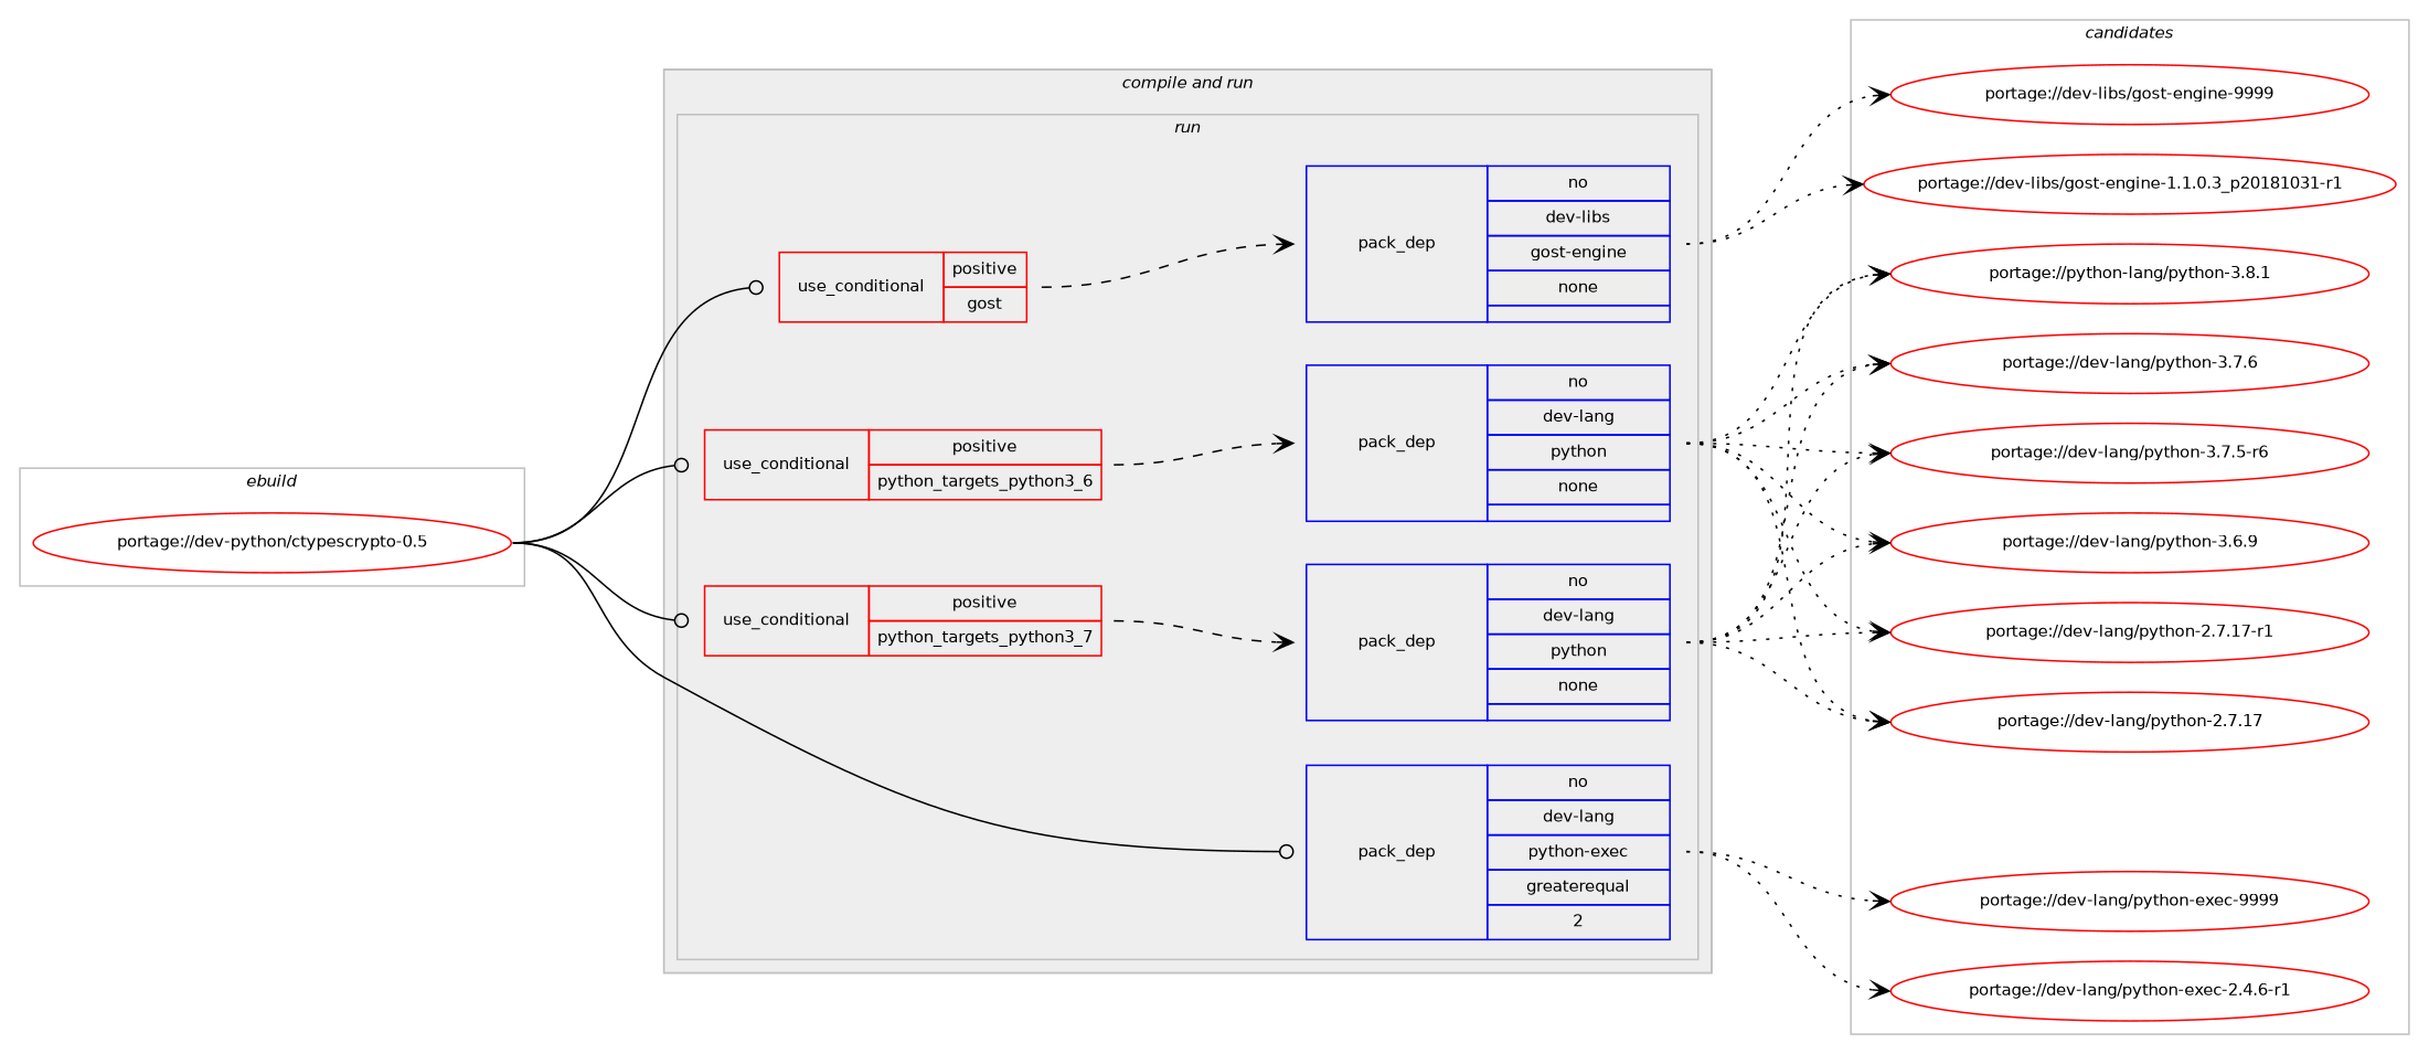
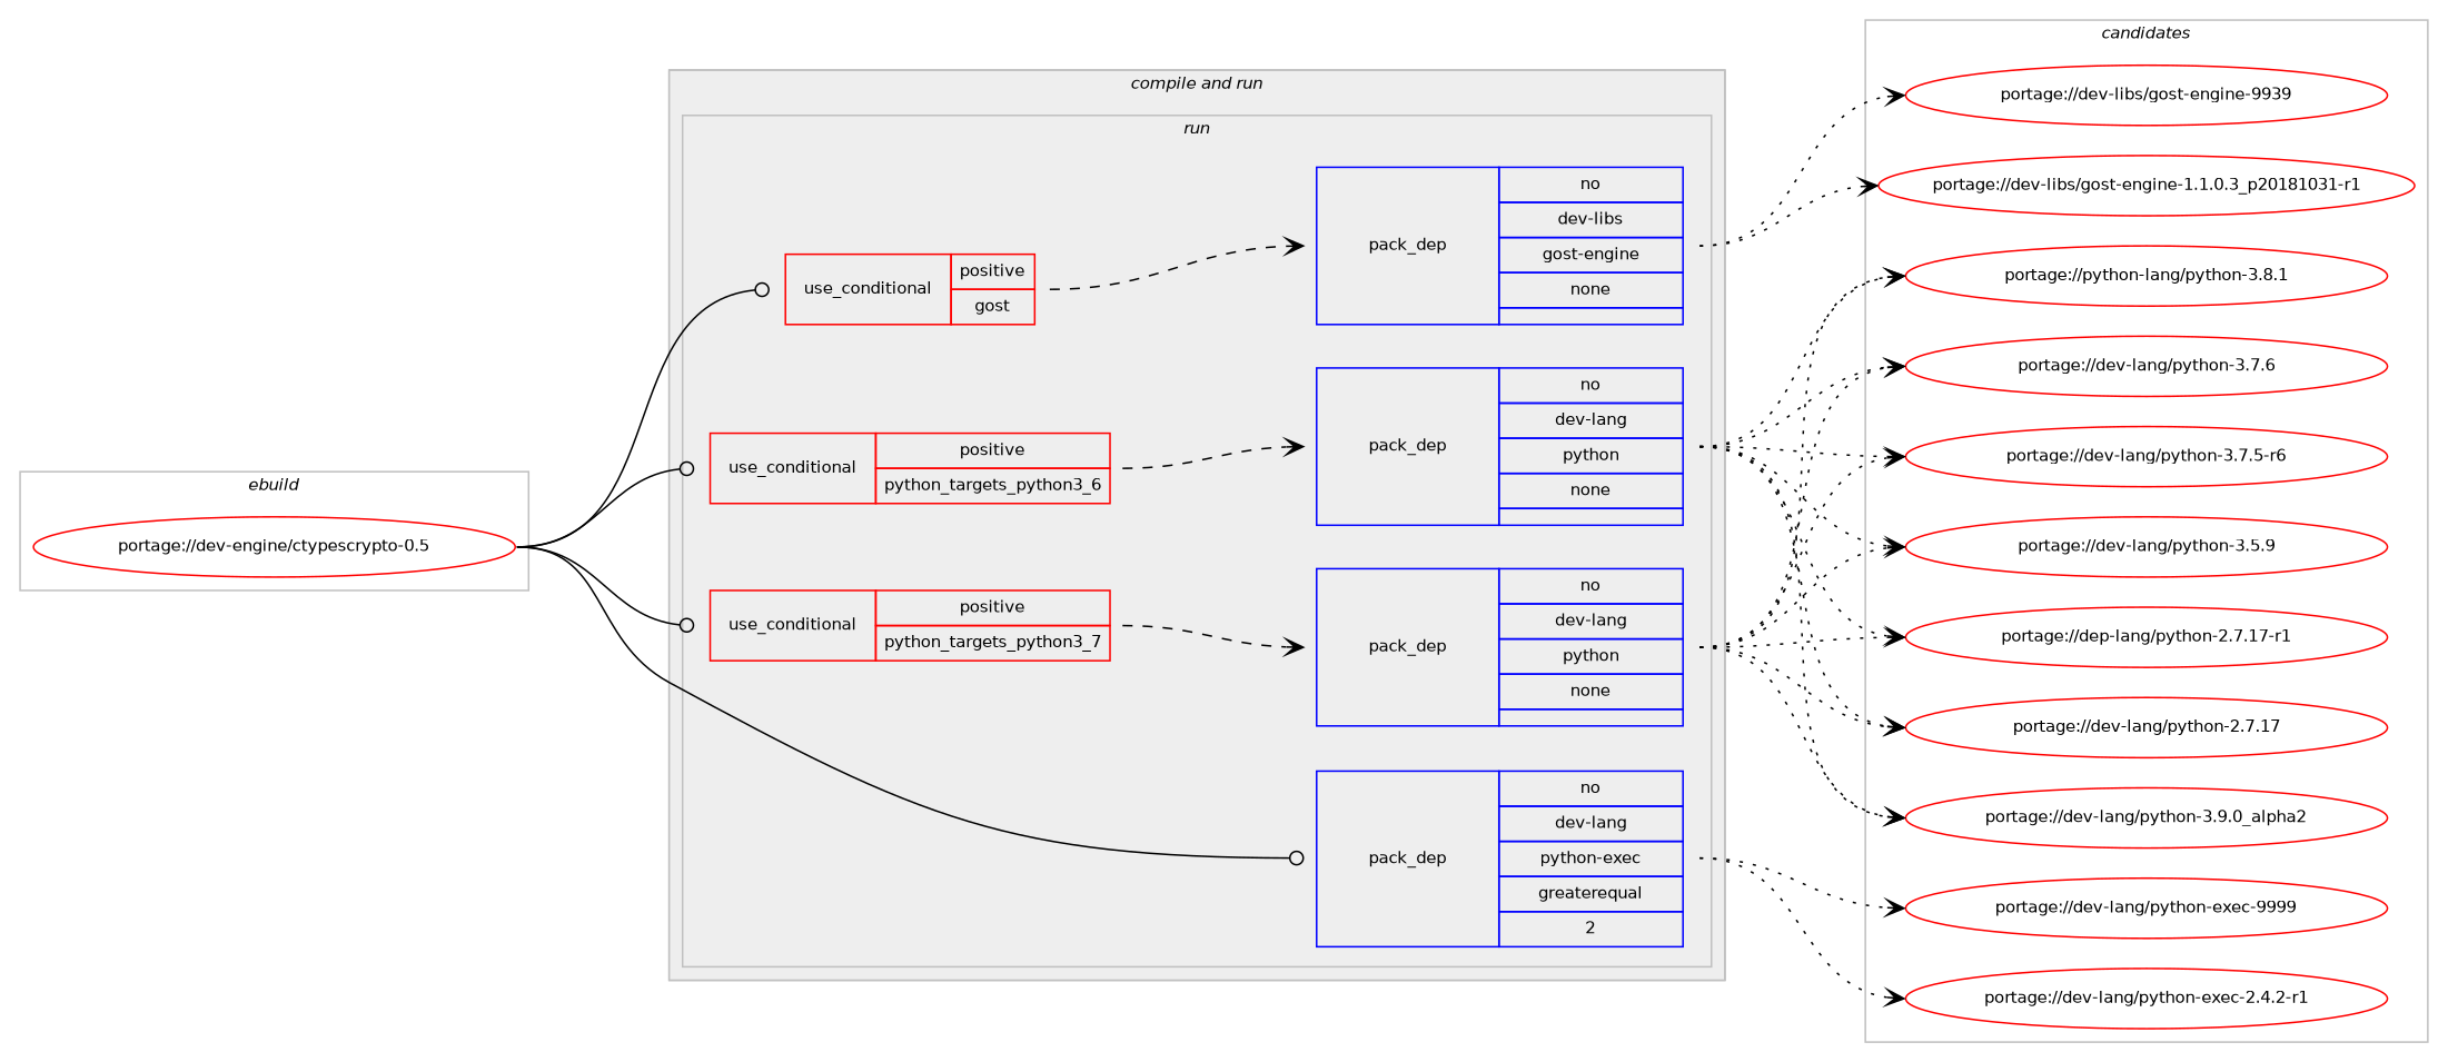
  digraph {
    compound=true
    concentrate=true
    fontname=Helvetica
    fontsize=10
    newrank=true
    rankdir=LR
    ranksep=1.5
    node [color=red fontname=Helvetica fontsize=10]
    edge [arrowhead=vee headport=w style=dotted tailport=e weight=100]
-   n1 [label="portage://dev-python/ctypescrypto-0.5" width=4]
+   n1 [label="portage://dev-engine/ctypescrypto-0.5" width=4]
    n2 [color=blue label=<<TABLE BORDER="0" CELLBORDER="1" CELLSPACING="0" CELLPADDING="4" WIDTH="220"><TR><TD ROWSPAN="6" CELLPADDING="30">pack_dep</TD></TR><TR><TD WIDTH="110">no</TD></TR><TR><TD>dev-libs</TD></TR><TR><TD>gost-engine</TD></TR><TR><TD>none</TD></TR><TR><TD></TD></TR></TABLE>> shape=none]
    n3 [label=<<TABLE BORDER="0" CELLBORDER="1" CELLSPACING="0" CELLPADDING="4"><TR><TD ROWSPAN="3" CELLPADDING="10">use_conditional</TD></TR><TR><TD>positive</TD></TR><TR><TD>gost</TD></TR></TABLE>> shape=none]
    n4 [color=blue label=<<TABLE BORDER="0" CELLBORDER="1" CELLSPACING="0" CELLPADDING="4" WIDTH="220"><TR><TD ROWSPAN="6" CELLPADDING="30">pack_dep</TD></TR><TR><TD WIDTH="110">no</TD></TR><TR><TD>dev-lang</TD></TR><TR><TD>python</TD></TR><TR><TD>none</TD></TR><TR><TD></TD></TR></TABLE>> shape=none]
    n5 [label=<<TABLE BORDER="0" CELLBORDER="1" CELLSPACING="0" CELLPADDING="4"><TR><TD ROWSPAN="3" CELLPADDING="10">use_conditional</TD></TR><TR><TD>positive</TD></TR><TR><TD>python_targets_python3_6</TD></TR></TABLE>> shape=none]
    n6 [color=blue label=<<TABLE BORDER="0" CELLBORDER="1" CELLSPACING="0" CELLPADDING="4" WIDTH="220"><TR><TD ROWSPAN="6" CELLPADDING="30">pack_dep</TD></TR><TR><TD WIDTH="110">no</TD></TR><TR><TD>dev-lang</TD></TR><TR><TD>python</TD></TR><TR><TD>none</TD></TR><TR><TD></TD></TR></TABLE>> shape=none]
    n7 [label=<<TABLE BORDER="0" CELLBORDER="1" CELLSPACING="0" CELLPADDING="4"><TR><TD ROWSPAN="3" CELLPADDING="10">use_conditional</TD></TR><TR><TD>positive</TD></TR><TR><TD>python_targets_python3_7</TD></TR></TABLE>> shape=none]
    n8 [color=blue label=<<TABLE BORDER="0" CELLBORDER="1" CELLSPACING="0" CELLPADDING="4" WIDTH="220"><TR><TD ROWSPAN="6" CELLPADDING="30">pack_dep</TD></TR><TR><TD WIDTH="110">no</TD></TR><TR><TD>dev-lang</TD></TR><TR><TD>python-exec</TD></TR><TR><TD>greaterequal</TD></TR><TR><TD>2</TD></TR></TABLE>> shape=none]
-   n9 [label="portage://dev-libs/gost-engine-9999" width=4]
+   n9 [label="portage://dev-libs/gost-engine-9939" width=4]
    n10 [label="portage://dev-libs/gost-engine-1.1.0.3_p20181031-r1" width=4]
+   n11 [label="portage://dev-lang/python-3.9.0_alpha2" width=4]
    n12 [label="portage://python-lang/python-3.8.1" width=4]
    n13 [label="portage://dev-lang/python-3.7.6" width=4]
    n14 [label="portage://dev-lang/python-3.7.5-r6" width=4]
-   n15 [label="portage://dev-lang/python-3.6.9" width=4]
-   n16 [label="portage://dev-lang/python-2.7.17-r1" width=4]
+   n15 [label="portage://dev-lang/python-3.5.9" width=4]
+   n16 [label="portage://dep-lang/python-2.7.17-r1" width=4]
    n17 [label="portage://dev-lang/python-2.7.17" width=4]
    n18 [label="portage://dev-lang/python-exec-9999" width=4]
-   n19 [label="portage://dev-lang/python-exec-2.4.6-r1" width=4]
+   n19 [label="portage://dev-lang/python-exec-2.4.2-r1" width=4]
    subgraph cluster_1 {
      color=gray
      label=<<i>ebuild</i>>
      n1
    }
    subgraph cluster_2 {
      color=gray
      label=<<i>dependencies</i>>
      subgraph cluster_3 {
        color=gray
        fillcolor="#eeeeee"
        label=<<i>compile</i>>
        style=filled
      }
      subgraph cluster_4 {
        color=gray
        fillcolor="#eeeeee"
        label=<<i>compile and run</i>>
        style=filled
      }
      subgraph cluster_5 {
        color=gray
        fillcolor="#eeeeee"
        label=<<i>run</i>>
        style=filled
        subgraph sub_6 {
          color=gray
          fillcolor="#eeeeee"
          label=<<i>run</i>>
          style=filled
          n3
          subgraph sub_7 {
            color=gray
            fillcolor="#eeeeee"
            label=<<i>run</i>>
            style=filled
            n2
          }
        }
        subgraph sub_8 {
          color=gray
          fillcolor="#eeeeee"
          label=<<i>run</i>>
          style=filled
          n5
          subgraph sub_9 {
            color=gray
            fillcolor="#eeeeee"
            label=<<i>run</i>>
            style=filled
            n4
          }
        }
        subgraph sub_10 {
          color=gray
          fillcolor="#eeeeee"
          label=<<i>run</i>>
          style=filled
          n7
          subgraph sub_11 {
            color=gray
            fillcolor="#eeeeee"
            label=<<i>run</i>>
            style=filled
            n6
          }
        }
        subgraph sub_12 {
          color=gray
          fillcolor="#eeeeee"
          label=<<i>run</i>>
          style=filled
          n8
        }
      }
    }
    subgraph cluster_13 {
      color=gray
      label=<<i>candidates</i>>
      rank=same
      subgraph sub_14 {
        color=black
        label=<<i>candidates</i>>
        nodesep=1
        rank=same
        n9
        n10
      }
      subgraph sub_15 {
        color=black
        label=<<i>candidates</i>>
        nodesep=1
        rank=same
+       n11
        n12
        n13
        n14
        n15
        n16
        n17
      }
      subgraph sub_16 {
        color=black
        label=<<i>candidates</i>>
        nodesep=1
        rank=same
+       n11
        n12
        n13
        n14
        n15
        n16
        n17
      }
      subgraph sub_17 {
        color=black
        label=<<i>candidates</i>>
        nodesep=1
        rank=same
        n18
        n19
      }
    }
    n1 -> n3 [arrowhead=odot style=solid weight=20]
    n1 -> n5 [arrowhead=odot style=solid weight=20]
    n1 -> n7 [arrowhead=odot style=solid weight=20]
    n1 -> n8 [arrowhead=odot style=solid weight=20]
    n2 -> n9
    n2 -> n10
    n3 -> n2 [style=dashed weight=20]
+   n4 -> n11
    n4 -> n12
    n4 -> n13
    n4 -> n14
    n4 -> n15
    n4 -> n16
    n4 -> n17
    n5 -> n4 [style=dashed weight=20]
+   n6 -> n11
    n6 -> n12
    n6 -> n13
    n6 -> n14
    n6 -> n15
    n6 -> n16
    n6 -> n17
    n7 -> n6 [style=dashed weight=20]
    n8 -> n18
    n8 -> n19
  }
